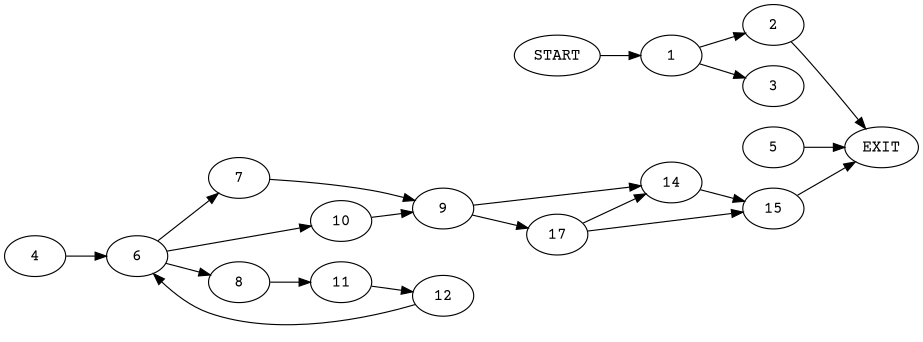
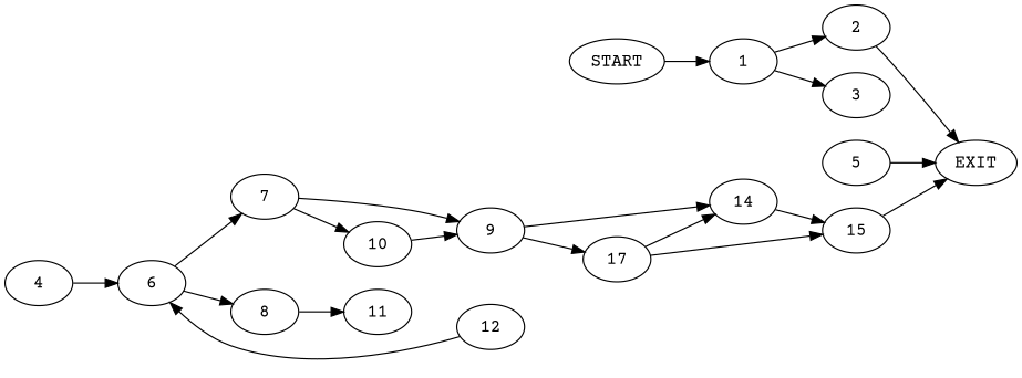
  digraph {
    fontname="Courier Prime"
    rankdir=LR
    node [fontname="Courier Prime"]
    edge [fontname="Courier Prime"]
    n1 [label=START]
    1
    2
    3
    n5 [label=EXIT]
    4
    6
    5
    7
    8
    9
    10
    11
    n14 [label=17]
    14
    12
    15
    n1 -> 1
    1 -> 2
    1 -> 3
    2 -> n5
    4 -> 6
    6 -> 7
    6 -> 8
    5 -> n5
    7 -> 9
-   6 -> 10
+   7 -> 10
    8 -> 11
    9 -> n14
    9 -> 14
    10 -> 9
-   11 -> 12
    n14 -> 14
    n14 -> 15
    14 -> 15
    12 -> 6
    15 -> n5
  }
